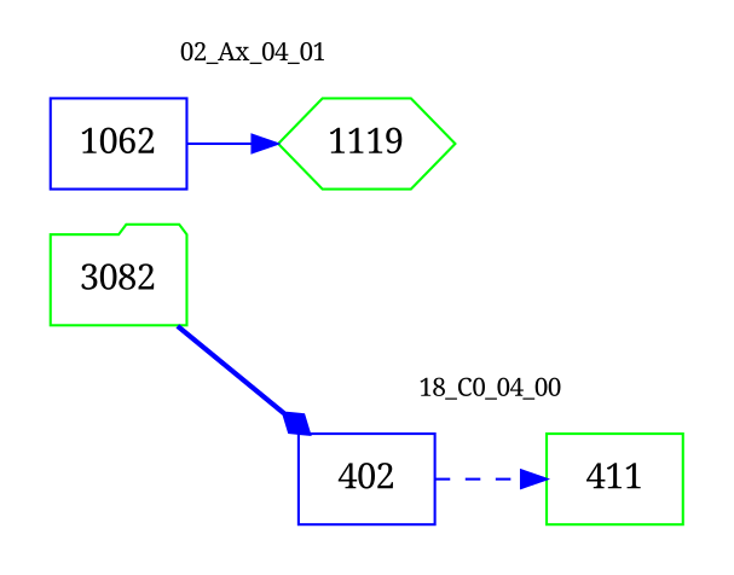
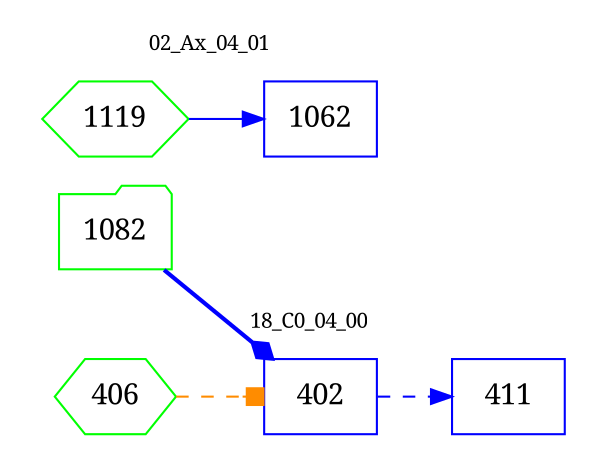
  digraph {
    fontname="Noto Serif"
    rankdir=LR
    node [color=green fontname="Noto Serif" shape=box]
    edge [arrowhead=normal color=blue fontname="Noto Serif" style=dashed]
-   n1 [label=3082 shape=folder]
+   n1 [label=1082 shape=folder]
    n2 [color=blue label=1062]
    n3 [label=1119 shape=hexagon]
+   n4 [label=406 shape=hexagon]
    n5 [color=blue label=402]
-   n6 [label=411]
+   n6 [color=blue label=411]
    subgraph cluster_1 {
      color=white
      fontsize=10
      label="02_Ax_04_01"
      n1
      n2
      n3
    }
    subgraph cluster_2 {
      color=white
      fontsize=10
      label="18_C0_04_00"
+     n4
      n5
      n6
    }
    n1 -> n5 [arrowhead=diamond style=bold]
-   n2 -> n3 [style=solid]
+   n3 -> n2 [style=solid]
+   n4 -> n5 [arrowhead=box color=darkorange]
    n5 -> n6
  }
